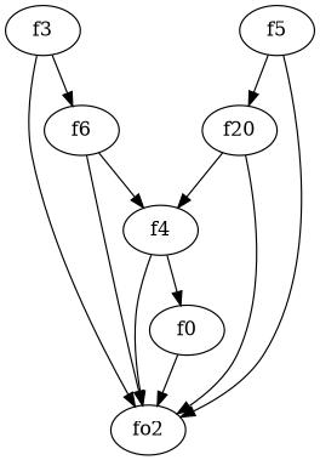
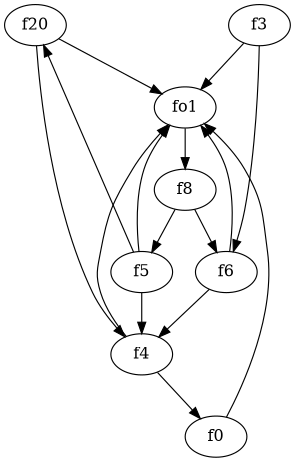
  strict digraph {
    edge [weight=2]
    n1 [label=f20]
-   fo1 [label=fo2]
+   fo1
    f4
+   f8
    n5 [label=f0]
    f3
    f6
    f5
    n1 -> fo1
    n1 -> f4
+   fo1 -> f8
    f4 -> fo1
    f4 -> n5
+   f8 -> f6
+   f8 -> f5
    n5 -> fo1
    f3 -> fo1
    f3 -> f6
    f6 -> fo1
    f6 -> f4
    f5 -> n1
    f5 -> fo1
+   f5 -> f4
  }
